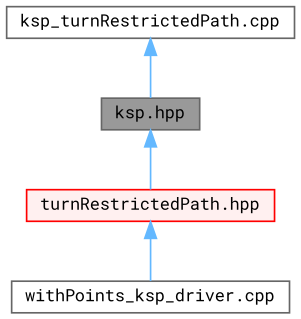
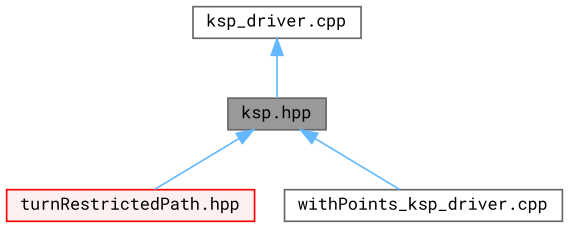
  digraph {
    fontname="Roboto Mono"
    node [color=grey40 fillcolor=white fontname="Roboto Mono" fontsize=10 shape=box style=filled]
    edge [color=steelblue1 dir=back fontname="Roboto Mono" fontsize=10 labelfontname=Helvetica labelfontsize=10 style=solid]
    n1 [color=gray40 fillcolor=grey60 fontcolor=black height=0.2 label="ksp.hpp" width=0.4]
    n2 [color=red fillcolor="#FFF0F0" height=0.2 label="turnRestrictedPath.hpp" width=0.4]
    n3 [height=0.2 label="withPoints_ksp_driver.cpp" width=0.4]
-   n4 [height=0.2 label="ksp_turnRestrictedPath.cpp" width=0.4]
+   n4 [height=0.2 label="ksp_driver.cpp" width=0.4]
    n1 -> n2
-   n2 -> n3
+   n1 -> n3
    n4 -> n1
  }
